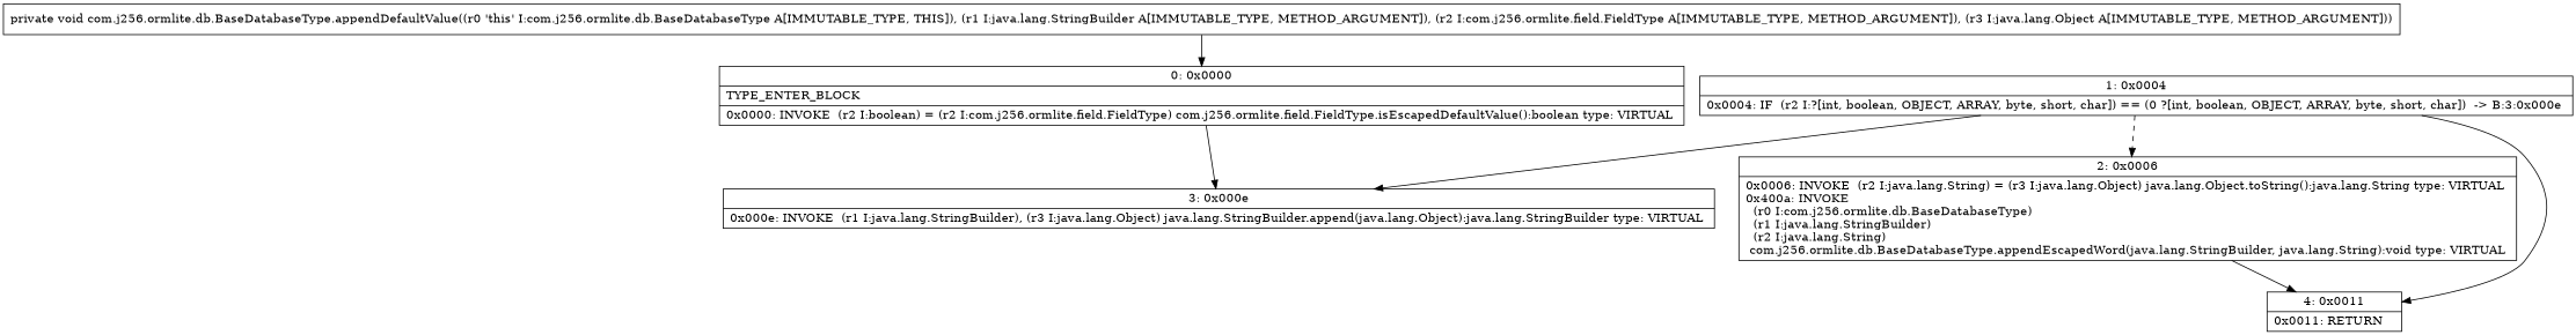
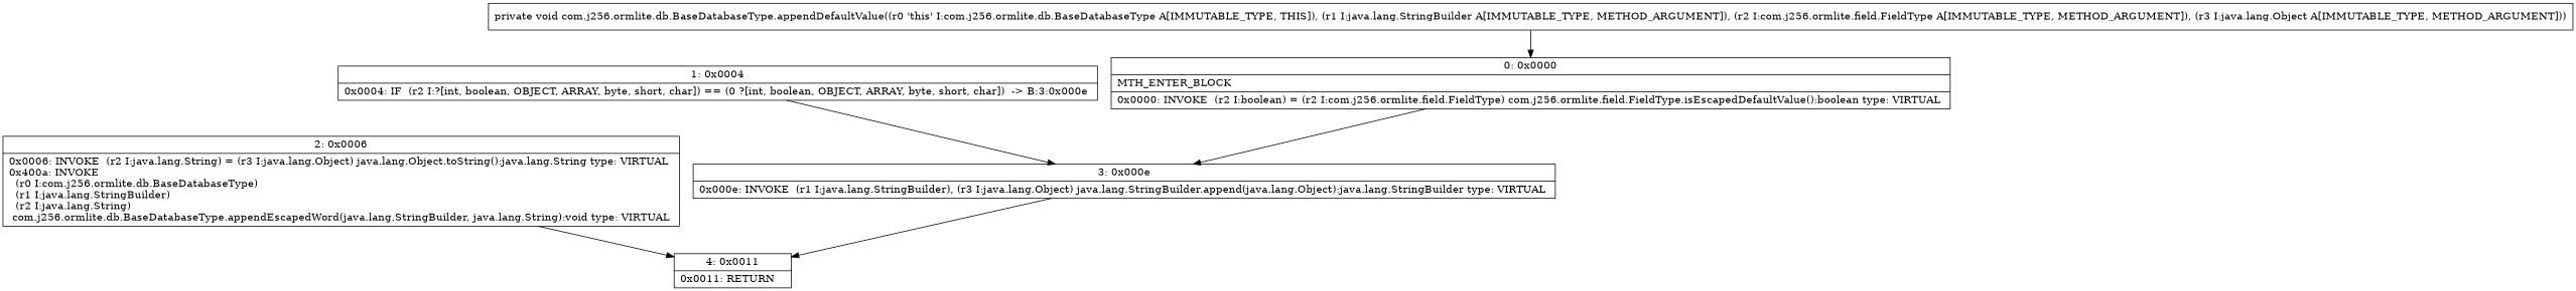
  digraph {
    node [shape=record]
-   n1 [label="{0\:\ 0x0000|TYPE_ENTER_BLOCK\l|0x0000: INVOKE  (r2 I:boolean) = (r2 I:com.j256.ormlite.field.FieldType) com.j256.ormlite.field.FieldType.isEscapedDefaultValue():boolean type: VIRTUAL \l}"]
+   n1 [label="{0\:\ 0x0000|MTH_ENTER_BLOCK\l|0x0000: INVOKE  (r2 I:boolean) = (r2 I:com.j256.ormlite.field.FieldType) com.j256.ormlite.field.FieldType.isEscapedDefaultValue():boolean type: VIRTUAL \l}"]
    n2 [label="{3\:\ 0x000e|0x000e: INVOKE  (r1 I:java.lang.StringBuilder), (r3 I:java.lang.Object) java.lang.StringBuilder.append(java.lang.Object):java.lang.StringBuilder type: VIRTUAL \l}"]
    n3 [label="{1\:\ 0x0004|0x0004: IF  (r2 I:?[int, boolean, OBJECT, ARRAY, byte, short, char]) == (0 ?[int, boolean, OBJECT, ARRAY, byte, short, char])  \-\> B:3:0x000e \l}"]
    n4 [label="{2\:\ 0x0006|0x0006: INVOKE  (r2 I:java.lang.String) = (r3 I:java.lang.Object) java.lang.Object.toString():java.lang.String type: VIRTUAL \l0x400a: INVOKE  \l  (r0 I:com.j256.ormlite.db.BaseDatabaseType)\l  (r1 I:java.lang.StringBuilder)\l  (r2 I:java.lang.String)\l com.j256.ormlite.db.BaseDatabaseType.appendEscapedWord(java.lang.StringBuilder, java.lang.String):void type: VIRTUAL \l}"]
    n5 [label="{4\:\ 0x0011|0x0011: RETURN   \l}"]
    n6 [label="{private void com.j256.ormlite.db.BaseDatabaseType.appendDefaultValue((r0 'this' I:com.j256.ormlite.db.BaseDatabaseType A[IMMUTABLE_TYPE, THIS]), (r1 I:java.lang.StringBuilder A[IMMUTABLE_TYPE, METHOD_ARGUMENT]), (r2 I:com.j256.ormlite.field.FieldType A[IMMUTABLE_TYPE, METHOD_ARGUMENT]), (r3 I:java.lang.Object A[IMMUTABLE_TYPE, METHOD_ARGUMENT])) }"]
    n1 -> n2
-   n3 -> n5
+   n2 -> n5
    n3 -> n2
-   n3 -> n4 [style=dashed]
    n4 -> n5
    n6 -> n1
  }
